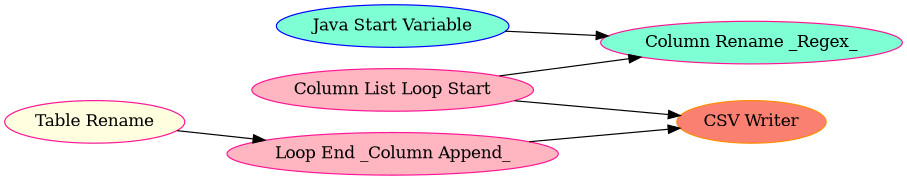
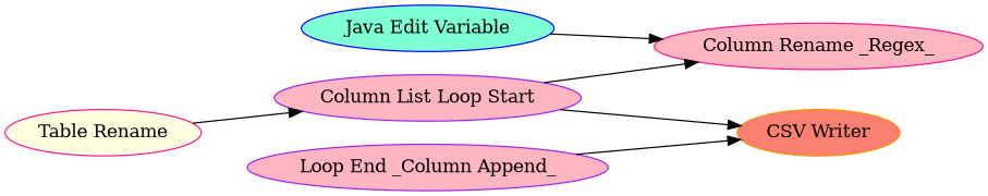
  digraph {
    rankdir=LR
    node [color=deeppink fillcolor=aquamarine style=filled]
-   n1 [color=blue label="Java Start Variable"]
-   n2 [label="Column Rename _Regex_"]
-   n3 [fillcolor=lightpink label="Loop End _Column Append_"]
+   n1 [color=blue label="Java Edit Variable"]
+   n2 [fillcolor=lightpink label="Column Rename _Regex_"]
+   n3 [color=purple fillcolor=lightpink label="Loop End _Column Append_"]
    n4 [color=darkorange fillcolor=salmon label="CSV Writer"]
    n5 [fillcolor=lightyellow label="Table Rename"]
-   n6 [fillcolor=lightpink label="Column List Loop Start"]
+   n6 [color=purple fillcolor=lightpink label="Column List Loop Start"]
    n1 -> n2
    n3 -> n4
-   n5 -> n3
+   n5 -> n6
    n6 -> n2
    n6 -> n4
  }
